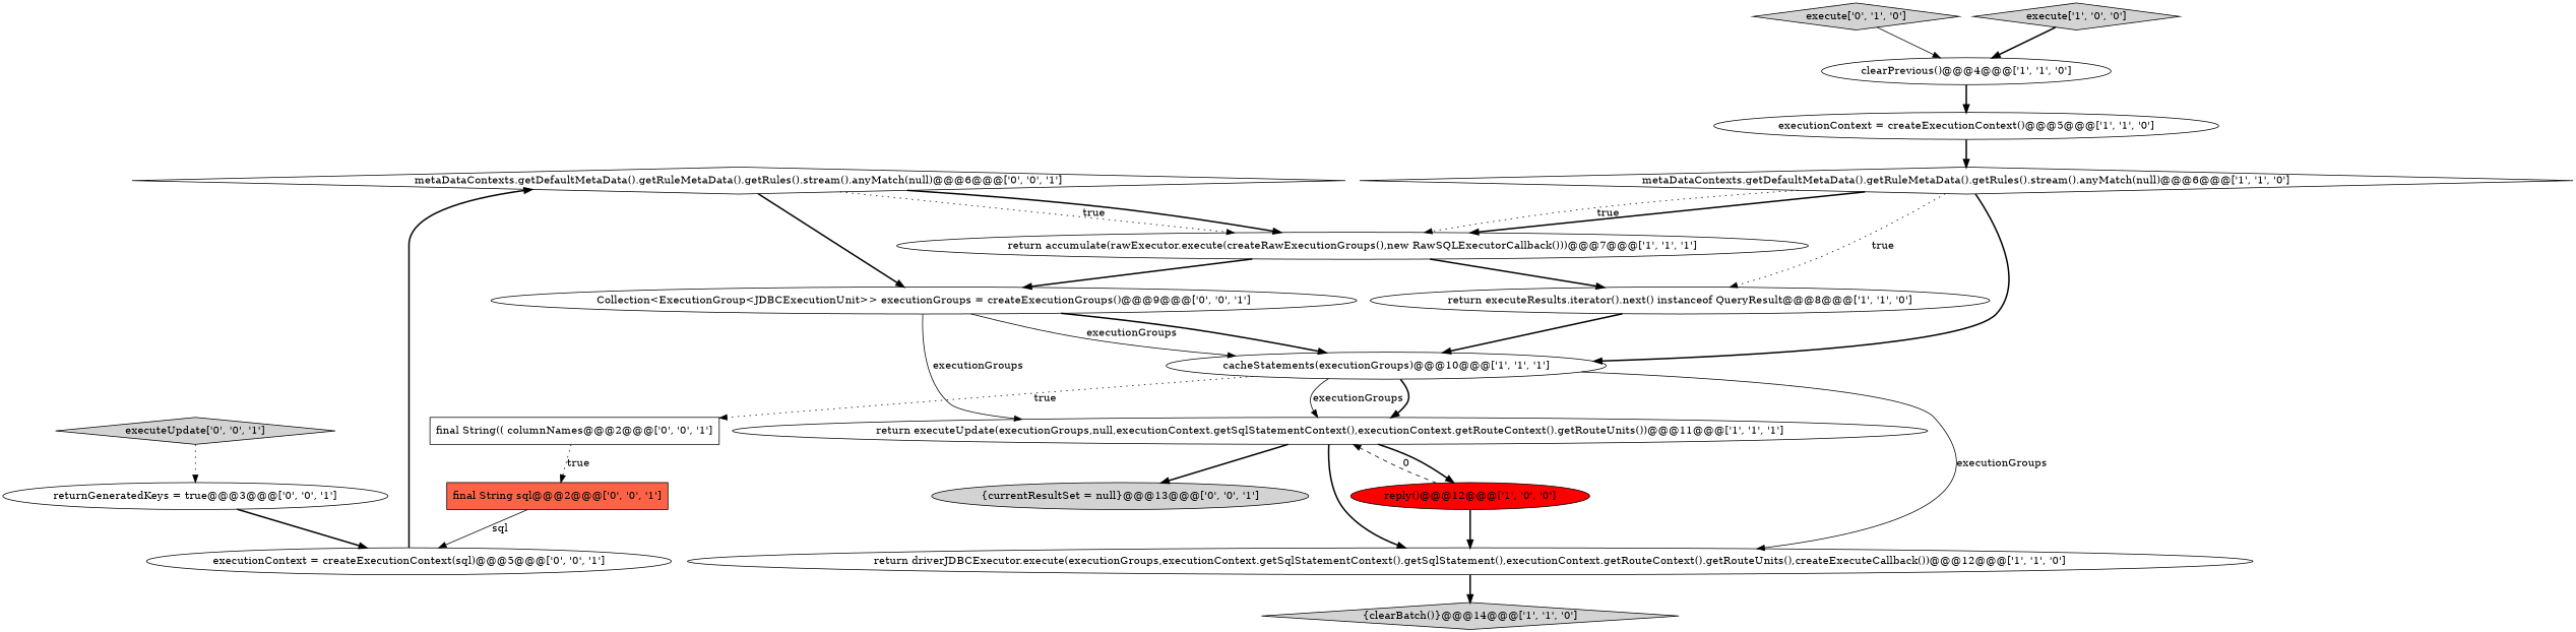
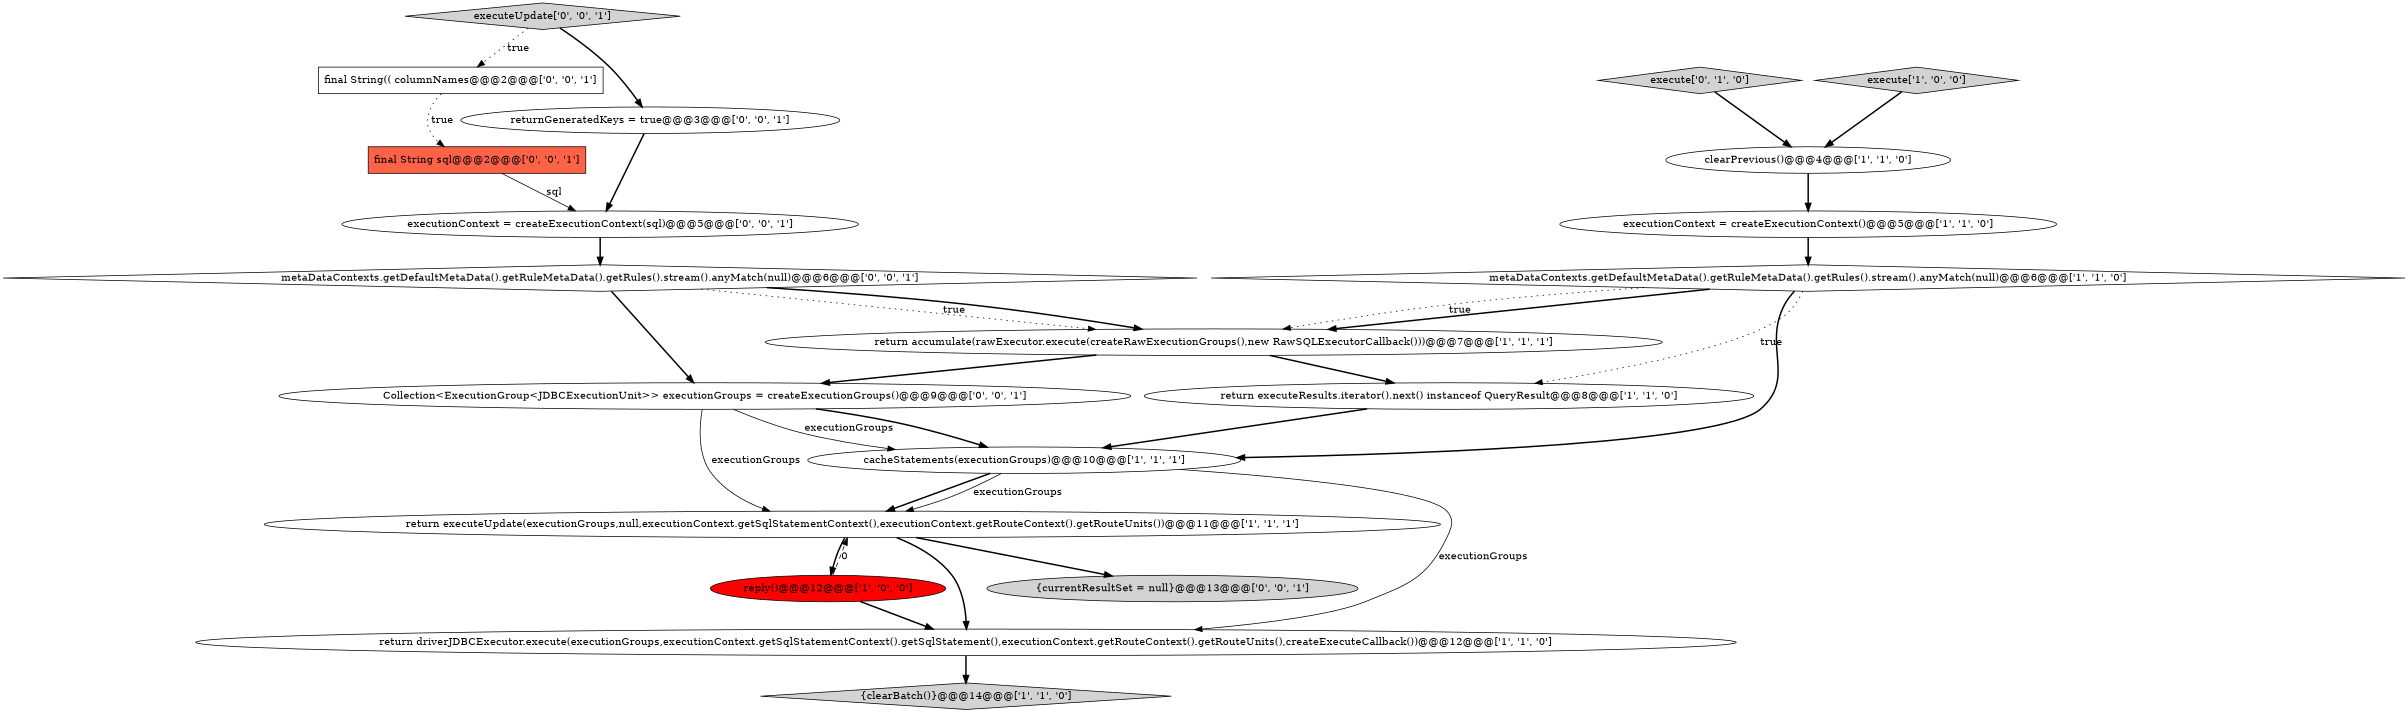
  digraph {
    node [fillcolor=white shape=ellipse style=filled]
    edge [style=bold]
    n1 [label="metaDataContexts.getDefaultMetaData().getRuleMetaData().getRules().stream().anyMatch(null)@@@6@@@['0', '0', '1']" shape=diamond]
    n2 [label="Collection<ExecutionGroup<JDBCExecutionUnit>> executionGroups = createExecutionGroups()@@@9@@@['0', '0', '1']"]
    n3 [label="return accumulate(rawExecutor.execute(createRawExecutionGroups(),new RawSQLExecutorCallback()))@@@7@@@['1', '1', '1']"]
    n4 [label="cacheStatements(executionGroups)@@@10@@@['1', '1', '1']"]
    n5 [label="return executeUpdate(executionGroups,null,executionContext.getSqlStatementContext(),executionContext.getRouteContext().getRouteUnits())@@@11@@@['1', '1', '1']"]
    n6 [label="return executeResults.iterator().next() instanceof QueryResult@@@8@@@['1', '1', '0']"]
    n7 [label="return driverJDBCExecutor.execute(executionGroups,executionContext.getSqlStatementContext().getSqlStatement(),executionContext.getRouteContext().getRouteUnits(),createExecuteCallback())@@@12@@@['1', '1', '0']"]
    n8 [fillcolor=red label="reply()@@@12@@@['1', '0', '0']"]
    n9 [fillcolor=lightgray label="{currentResultSet = null}@@@13@@@['0', '0', '1']"]
    n10 [fillcolor=lightgray label="{clearBatch()}@@@14@@@['1', '1', '0']" shape=diamond]
    n11 [fillcolor=lightgray label="execute['0', '1', '0']" shape=diamond]
    n12 [label="clearPrevious()@@@4@@@['1', '1', '0']"]
    n13 [label="executionContext = createExecutionContext()@@@5@@@['1', '1', '0']"]
    n14 [label="returnGeneratedKeys = true@@@3@@@['0', '0', '1']"]
    n15 [label="executionContext = createExecutionContext(sql)@@@5@@@['0', '0', '1']"]
    n16 [fillcolor=lightgray label="execute['1', '0', '0']" shape=diamond]
    n17 [label="metaDataContexts.getDefaultMetaData().getRuleMetaData().getRules().stream().anyMatch(null)@@@6@@@['1', '1', '0']" shape=diamond]
    n18 [label="final String(( columnNames@@@2@@@['0', '0', '1']" shape=box]
    n19 [fillcolor=tomato label="final String sql@@@2@@@['0', '0', '1']" shape=box]
    n20 [fillcolor=lightgray label="executeUpdate['0', '0', '1']" shape=diamond]
    n1 -> n2
    n1 -> n3 [label=true style=dotted]
    n1 -> n3
    n2 -> n4
    n2 -> n4 [label=executionGroups style=solid]
    n2 -> n5 [label=executionGroups style=solid]
    n3 -> n2
    n3 -> n6
    n4 -> n5
    n4 -> n5 [label=executionGroups style=solid]
    n4 -> n7 [label=executionGroups style=solid]
    n5 -> n7
    n5 -> n8
    n5 -> n9
    n6 -> n4
    n7 -> n10
    n8 -> n5 [label=0 style=dashed]
    n8 -> n7
-   n11 -> n12 [style=solid]
+   n11 -> n12
    n12 -> n13
    n13 -> n17
    n14 -> n15
    n15 -> n1
    n16 -> n12
    n17 -> n3
    n17 -> n3 [label=true style=dotted]
    n17 -> n4
    n17 -> n6 [label=true style=dotted]
    n18 -> n19 [label=true style=dotted]
    n19 -> n15 [label=sql style=solid]
-   n20 -> n14 [style=dotted]
-   n4 -> n18 [label=true style=dotted]
+   n20 -> n14
+   n20 -> n18 [label=true style=dotted]
  }
